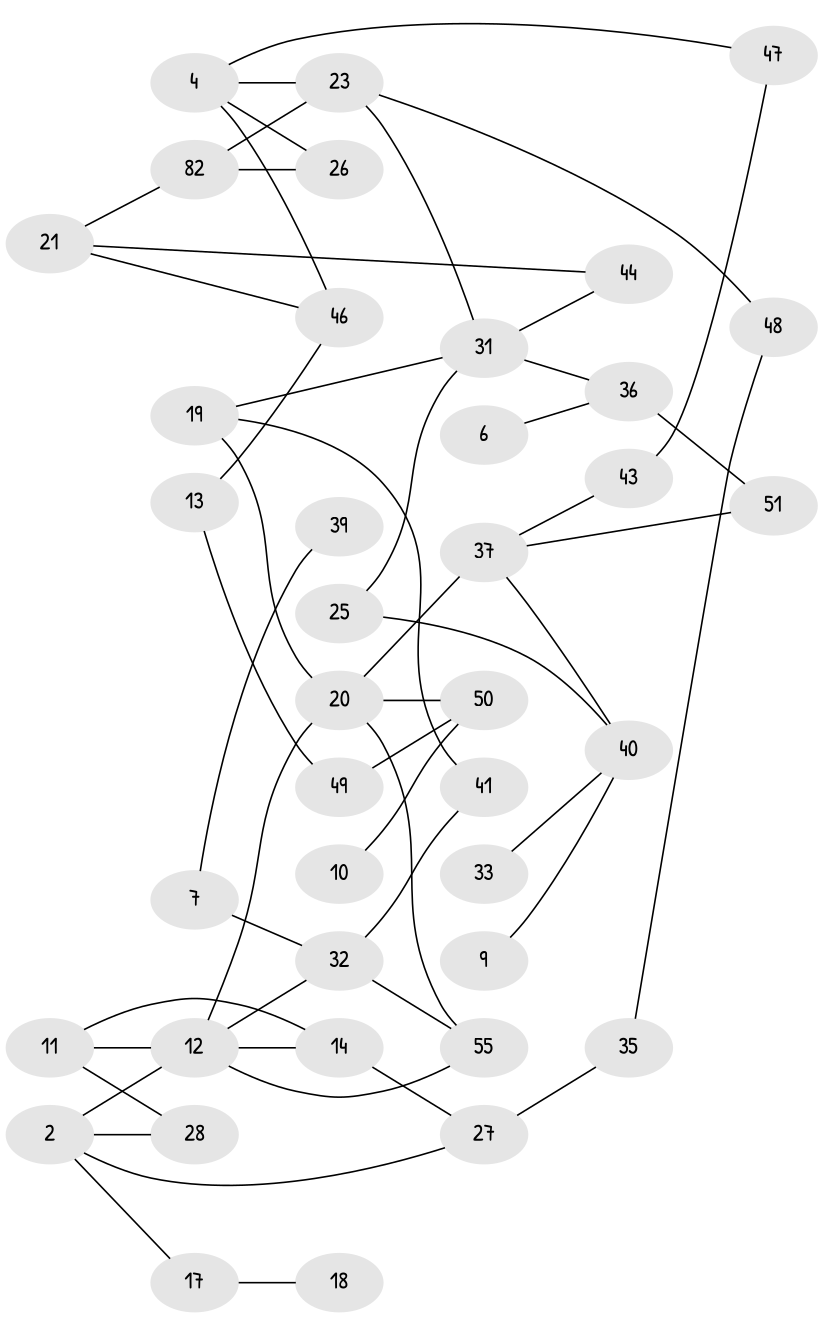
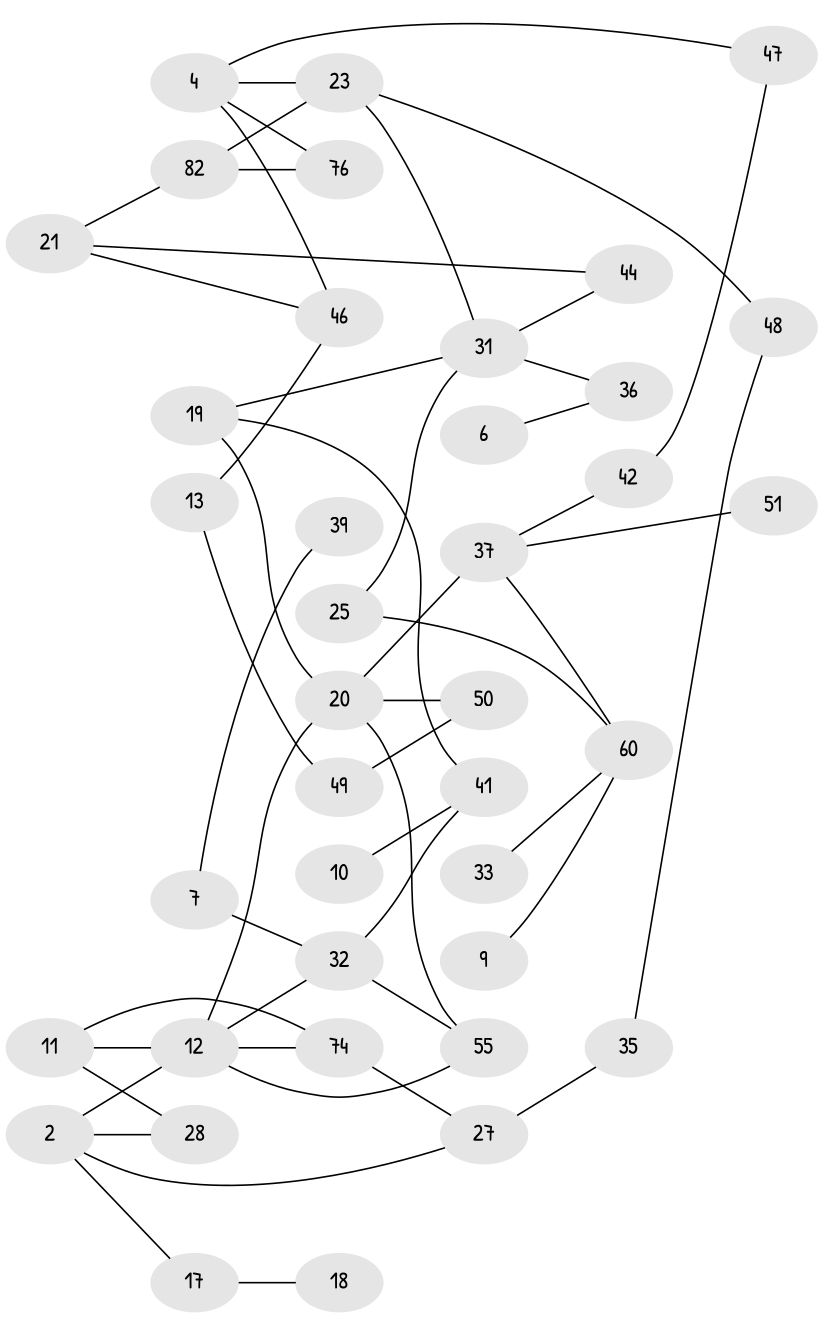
  graph {
    fontname="Patrick Hand"
    rankdir=LR
    node [color=gray90 fontname="Patrick Hand" style=filled]
    edge [fontname="Patrick Hand" weight=1.0]
    2
    12
    17
    27
    28
    32
-   14
+   14 [label=74]
    20
    n9 [label=55]
    18
    35
    4
    23
-   26
+   26 [label=76]
    46
    47
    31
    48
    6
    36
    51
    7
    39
    41
    9
-   40
+   40 [label=60]
    10
    11
    37
    50
    13
    49
    19
    44
-   43
+   43 [label=42]
    21
    n37 [label=82]
    25
    33
    2 -- 12 [weight=2.0]
    2 -- 17
    2 -- 27
    2 -- 28
    12 -- 32
    12 -- 14
    12 -- 20
    12 -- n9
    17 -- 18
    27 -- 35
    32 -- n9
    32 -- 41
    14 -- 27
    20 -- n9
    20 -- 37
    20 -- 50
    35 -- 48
    4 -- 23
    4 -- 26
    4 -- 46
    4 -- 47
    23 -- 31
    23 -- 48
    31 -- 36
    31 -- 44
    6 -- 36
-   36 -- 51
    7 -- 32 [weight=2.0]
    7 -- 39
    9 -- 40
-   10 -- 50
+   10 -- 41
    11 -- 12
    11 -- 28
    11 -- 14
    37 -- 51
    37 -- 40
    37 -- 43
    13 -- 46 [weight=2.0]
    13 -- 49
    49 -- 50
    19 -- 20
    19 -- 31
    19 -- 41
    43 -- 47
    21 -- 46
    21 -- 44
    21 -- n37
    n37 -- 23
    n37 -- 26
    25 -- 31
    25 -- 40
    33 -- 40
  }
